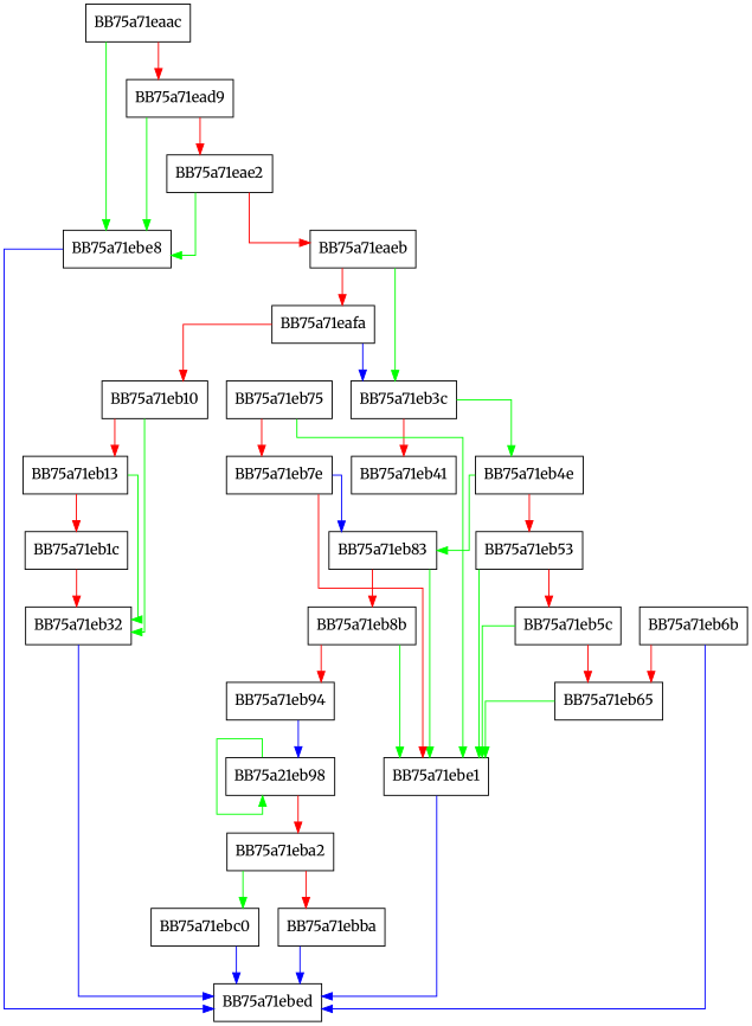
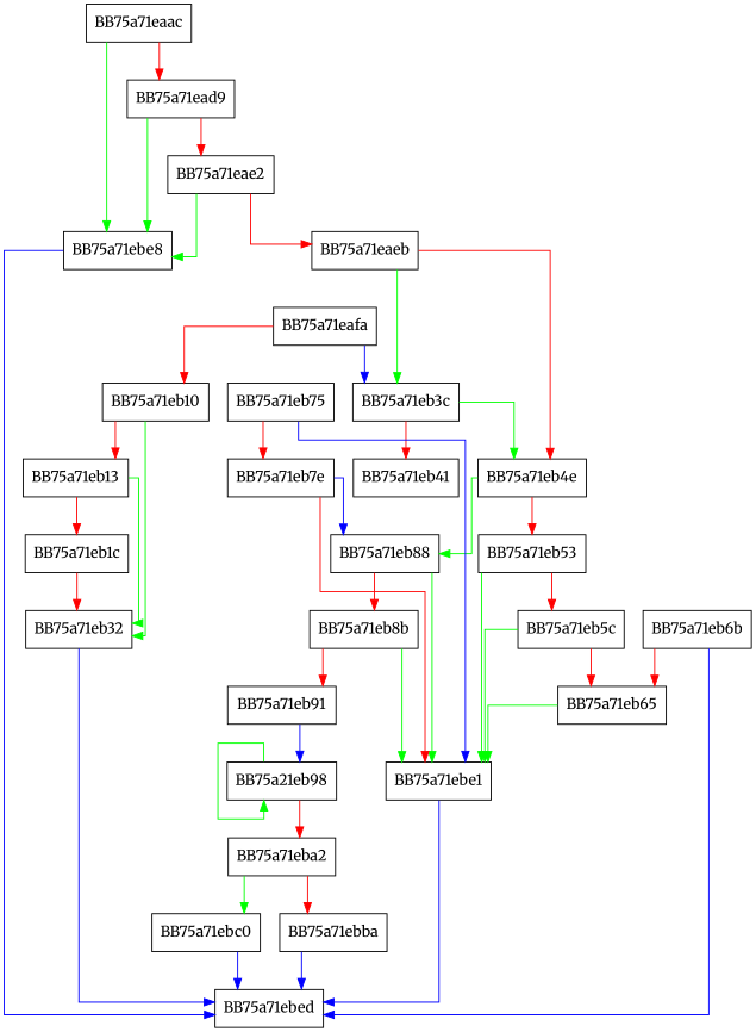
  digraph {
    fontname=Merriweather
    splines=ortho
    node [fontname=Merriweather shape=box]
    edge [color=red fontname=Merriweather]
    BB75a71eaac
    BB75a71ebe8
    BB75a71ead9
    BB75a71ebed
    BB75a71eae2
    BB75a71eaeb
    BB75a71eb3c
    BB75a71eafa
    BB75a71eb4e
    BB75a71eb41
    n11 [label=BB75a71eb10]
    BB75a71eb53
-   BB75a71eb83
+   BB75a71eb83 [label=BB75a71eb88]
    BB75a71eb32
    BB75a71eb13
    BB75a71eb1c
    BB75a71eb75
    BB75a71ebe1
    BB75a71eb7e
    BB75a71eb5c
    BB75a71eb65
    BB75a71eb6b
    BB75a71eb8b
-   BB75a71eb94
+   BB75a71eb94 [label=BB75a71eb91]
    n25 [label=BB75a21eb98]
    BB75a71eba2
    BB75a71ebc0
    BB75a71ebba
    BB75a71eaac -> BB75a71ebe8 [color=green]
    BB75a71eaac -> BB75a71ead9
    BB75a71ebe8 -> BB75a71ebed [color=blue]
    BB75a71ead9 -> BB75a71ebe8 [color=green]
    BB75a71ead9 -> BB75a71eae2
    BB75a71eae2 -> BB75a71ebe8 [color=green]
    BB75a71eae2 -> BB75a71eaeb
    BB75a71eaeb -> BB75a71eb3c [color=green]
-   BB75a71eaeb -> BB75a71eafa
+   BB75a71eaeb -> BB75a71eb4e
    BB75a71eb3c -> BB75a71eb4e [color=green]
    BB75a71eb3c -> BB75a71eb41
    BB75a71eafa -> BB75a71eb3c [color=blue]
    BB75a71eafa -> n11
    BB75a71eb4e -> BB75a71eb53
    BB75a71eb4e -> BB75a71eb83 [color=green]
    n11 -> BB75a71eb32 [color=green]
    n11 -> BB75a71eb13
    BB75a71eb53 -> BB75a71ebe1 [color=green]
    BB75a71eb53 -> BB75a71eb5c
    BB75a71eb83 -> BB75a71ebe1 [color=green]
    BB75a71eb83 -> BB75a71eb8b
    BB75a71eb32 -> BB75a71ebed [color=blue]
    BB75a71eb13 -> BB75a71eb32 [color=green]
    BB75a71eb13 -> BB75a71eb1c
    BB75a71eb1c -> BB75a71eb32
-   BB75a71eb75 -> BB75a71ebe1 [color=green]
+   BB75a71eb75 -> BB75a71ebe1 [color=blue]
    BB75a71eb75 -> BB75a71eb7e
    BB75a71ebe1 -> BB75a71ebed [color=blue]
    BB75a71eb7e -> BB75a71eb83 [color=blue]
    BB75a71eb7e -> BB75a71ebe1
    BB75a71eb5c -> BB75a71ebe1 [color=green]
    BB75a71eb5c -> BB75a71eb65
    BB75a71eb65 -> BB75a71ebe1 [color=green]
    BB75a71eb6b -> BB75a71ebed [color=blue]
    BB75a71eb6b -> BB75a71eb65
    BB75a71eb8b -> BB75a71ebe1 [color=green]
    BB75a71eb8b -> BB75a71eb94
    BB75a71eb94 -> n25 [color=blue]
    n25 -> n25 [color=green]
    n25 -> BB75a71eba2
    BB75a71eba2 -> BB75a71ebc0 [color=green]
    BB75a71eba2 -> BB75a71ebba
    BB75a71ebc0 -> BB75a71ebed [color=blue]
    BB75a71ebba -> BB75a71ebed [color=blue]
  }
